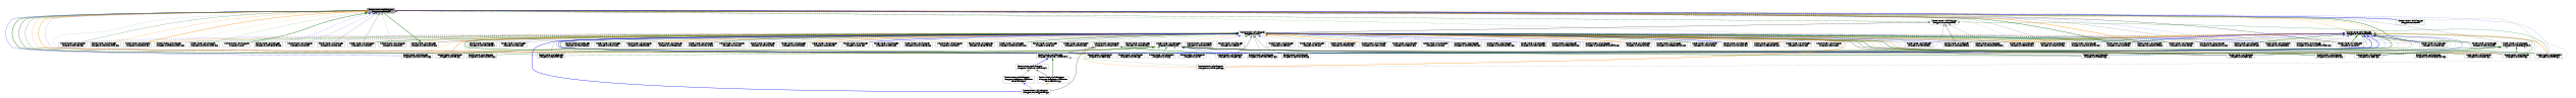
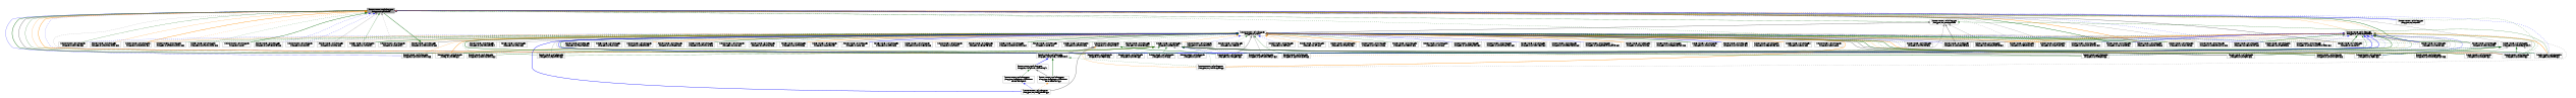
  digraph {
    fontname="DejaVu Serif"
    node [color=grey40 fillcolor=white fontname="DejaVu Serif" fontsize=10 shape=box style=filled]
    edge [color=darkgreen dir=back fontname="DejaVu Serif" fontsize=10 labelfontname=Helvetica labelfontsize=10 style=solid]
    n1 [color=gray40 fillcolor=grey60 fontcolor=black height=0.2 label="/home/runner/work/doxygen\l/doxygen/src/filedef.h" width=0.4]
    n2 [height=0.2 label="/home/runner/work/doxygen\l/doxygen/src/classdef.cpp" width=0.4]
    n3 [height=0.2 label="/home/runner/work/doxygen\l/doxygen/src/code.l" width=0.4]
    n4 [height=0.2 label="/home/runner/work/doxygen\l/doxygen/src/conceptdef.h" width=0.4]
    n5 [height=0.2 label="/home/runner/work/doxygen\l/doxygen/src/filedef.cpp" width=0.4]
    n6 [height=0.2 label="/home/runner/work/doxygen\l/doxygen/src/context.cpp" width=0.4]
    n7 [height=0.2 label="/home/runner/work/doxygen\l/doxygen/src/defgen.cpp" width=0.4]
    n8 [height=0.2 label="/home/runner/work/doxygen\l/doxygen/src/definition.cpp" width=0.4]
-   n9 [height=0.2 label="/home/runner/work/doxygen\l/doxygen/src/dirdef.cpp" width=0.4]
+   n9 [height=0.2 label="/home/runner/work/doxygen\l/tooltip/src/dirdef.cpp" width=0.4]
    n10 [height=0.2 label="/home/runner/work/doxygen\l/doxygen/src/docbookvisitor.cpp" width=0.4]
    n11 [height=0.2 label="/home/runner/work/doxygen\l/doxygen/src/docparser.cpp" width=0.4]
    n12 [height=0.2 label="/home/runner/work/doxygen\l/doxygen/src/docsets.cpp" width=0.4]
    n13 [height=0.2 label="/home/runner/work/doxygen\l/doxygen/src/index.cpp" width=0.4]
    n14 [height=0.2 label="/home/runner/work/doxygen\l/doxygen/src/tagreader.cpp" width=0.4]
    n15 [height=0.2 label="/home/runner/work/doxygen\l/doxygen/src/util.cpp" width=0.4]
    n16 [height=0.2 label="/home/runner/work/doxygen\l/doxygen/src/xmldocvisitor.cpp" width=0.4]
    n17 [height=0.2 label="/home/runner/work/doxygen\l/doxygen/src/fortrancode.l" width=0.4]
    n18 [height=0.2 label="/home/runner/work/doxygen\l/doxygen/src/ftvhelp.cpp" width=0.4]
    n19 [height=0.2 label="/home/runner/work/doxygen\l/doxygen/src/groupdef.cpp" width=0.4]
    n20 [height=0.2 label="/home/runner/work/doxygen\l/doxygen/src/htmldocvisitor.cpp" width=0.4]
    n21 [height=0.2 label="/home/runner/work/doxygen\l/doxygen/src/htmlhelp.cpp" width=0.4]
    n22 [height=0.2 label="/home/runner/work/doxygen\l/doxygen/src/latexdocvisitor.cpp" width=0.4]
    n23 [height=0.2 label="/home/runner/work/doxygen\l/doxygen/src/mandocvisitor.cpp" width=0.4]
    n24 [height=0.2 label="/home/runner/work/doxygen\l/doxygen/src/memberdef.cpp" width=0.4]
    n25 [height=0.2 label="/home/runner/work/doxygen\l/doxygen/src/membergroup.cpp" width=0.4]
    n26 [height=0.2 label="/home/runner/work/doxygen\l/doxygen/src/memberlist.cpp" width=0.4]
    n27 [height=0.2 label="/home/runner/work/doxygen\l/doxygen/src/pre.l" width=0.4]
    n28 [height=0.2 label="/home/runner/work/doxygen\l/doxygen/src/pycode.l" width=0.4]
    n29 [height=0.2 label="/home/runner/work/doxygen\l/doxygen/src/searchindex.cpp" width=0.4]
    n30 [height=0.2 label="/home/runner/work/doxygen\l/doxygen/src/sqlcode.l" width=0.4]
    n31 [height=0.2 label="/home/runner/work/doxygen\l/doxygen/src/tooltip.cpp" width=0.4]
    n32 [height=0.2 label="/home/runner/work/doxygen\l/doxygen/src/vhdlcode.l" width=0.4]
    n33 [height=0.2 label="/home/runner/work/doxygen\l/doxygen/src/xmlcode.l" width=0.4]
    n34 [height=0.2 label="/home/runner/work/doxygen\l/doxygen/src/dotincldepgraph.h" width=0.4]
    n35 [height=0.2 label="/home/runner/work/doxygen\l/doxygen/src/lexcode.l" width=0.4]
    n36 [height=0.2 label="/home/runner/work/doxygen\l/doxygen/src/namespacedef.h" width=0.4]
    n37 [height=0.2 label="/home/runner/work/doxygen\l/doxygen/src/conceptdef.cpp" width=0.4]
    n38 [height=0.2 label="/home/runner/work/doxygen\l/doxygen/src/doxygen.cpp" width=0.4]
    n39 [height=0.2 label="/home/runner/work/doxygen\l/doxygen/src/namespacedef.cpp" width=0.4]
    n40 [height=0.2 label="/home/runner/work/doxygen\l/doxygen/src/util.h" width=0.4]
    n41 [height=0.2 label="/home/runner/work/doxygen\l/doxygen/src/rtfdocvisitor.cpp" width=0.4]
    n42 [height=0.2 label="/home/runner/work/doxygen\l/doxygen/src/docbookgen.cpp" width=0.4]
    n43 [height=0.2 label="/home/runner/work/doxygen\l/doxygen/src/dotincldepgraph.cpp" width=0.4]
    n44 [height=0.2 label="/home/runner/work/doxygen\l/doxygen/src/latexgen.cpp" width=0.4]
    n45 [height=0.2 label="/home/runner/work/doxygen\l/doxygen/src/rtfgen.cpp" width=0.4]
    n46 [height=0.2 label="/home/runner/work/doxygen\l/doxygen/src/xmlgen.cpp" width=0.4]
    n47 [height=0.2 label="/home/runner/work/doxygen\l/doxygen/src/htmlgen.cpp" width=0.4]
    n48 [height=0.2 label="/home/runner/work/doxygen\l/doxygen/src/docnode.cpp" width=0.4]
    n49 [height=0.2 label="/home/runner/work/doxygen\l/doxygen/src/dotgroupcollaboration.cpp" width=0.4]
    n50 [height=0.2 label="/home/runner/work/doxygen\l/doxygen/src/perlmodgen.cpp" width=0.4]
    n51 [height=0.2 label="/home/runner/work/doxygen\l/doxygen/src/searchindex_js.cpp" width=0.4]
    n52 [height=0.2 label="/home/runner/work/doxygen\l/doxygen/src/vhdldocgen.cpp" width=0.4]
    n53 [height=0.2 label="/home/runner/work/doxygen\l/doxygen/src/pagedef.cpp" width=0.4]
    n54 [height=0.2 label="/home/runner/work/doxygen\l/doxygen/src/symbolresolver.cpp" width=0.4]
    n55 [height=0.2 label="/home/runner/work/doxygen\l/doxygen/src/cite.cpp" width=0.4]
    n56 [height=0.2 label="/home/runner/work/doxygen\l/doxygen/src/classlist.cpp" width=0.4]
    n57 [height=0.2 label="/home/runner/work/doxygen\l/doxygen/src/commentcnv.l" width=0.4]
    n58 [height=0.2 label="/home/runner/work/doxygen\l/doxygen/src/commentscan.l" width=0.4]
    n59 [height=0.2 label="/home/runner/work/doxygen\l/doxygen/src/declinfo.l" width=0.4]
    n60 [height=0.2 label="/home/runner/work/doxygen\l/doxygen/src/defargs.l" width=0.4]
    n61 [height=0.2 label="/home/runner/work/doxygen\l/doxygen/src/dia.cpp" width=0.4]
    n62 [height=0.2 label="/home/runner/work/doxygen\l/doxygen/src/diagram.cpp" width=0.4]
    n63 [height=0.2 label="/home/runner/work/doxygen\l/doxygen/src/docgroup.cpp" width=0.4]
    n64 [height=0.2 label="/home/runner/work/doxygen\l/doxygen/src/declinfo.cpp" width=0.4]
    n65 [height=0.2 label="/home/runner/work/doxygen\l/doxygen/src/dot.cpp" width=0.4]
    n66 [height=0.2 label="/home/runner/work/doxygen\l/doxygen/src/dotcallgraph.cpp" width=0.4]
    n67 [height=0.2 label="/home/runner/work/doxygen\l/doxygen/src/dotclassgraph.cpp" width=0.4]
    n68 [height=0.2 label="/home/runner/work/doxygen\l/doxygen/src/dotdirdeps.cpp" width=0.4]
    n69 [height=0.2 label="/home/runner/work/doxygen\l/doxygen/src/dotfilepatcher.cpp" width=0.4]
    n70 [height=0.2 label="/home/runner/work/doxygen\l/doxygen/src/dotgfxhierarchytable.cpp" width=0.4]
    n71 [height=0.2 label="/home/runner/work/doxygen\l/doxygen/src/dotgraph.cpp" width=0.4]
    n72 [height=0.2 label="/home/runner/work/doxygen\l/doxygen/src/dotlegendgraph.cpp" width=0.4]
    n73 [height=0.2 label="/home/runner/work/doxygen\l/doxygen/src/dotnode.cpp" width=0.4]
    n74 [height=0.2 label="/home/runner/work/doxygen\l/doxygen/src/dotrunner.cpp" width=0.4]
    n75 [height=0.2 label="/home/runner/work/doxygen\l/doxygen/src/eclipsehelp.cpp" width=0.4]
    n76 [height=0.2 label="/home/runner/work/doxygen\l/doxygen/src/emoji.cpp" width=0.4]
    n77 [height=0.2 label="/home/runner/work/doxygen\l/doxygen/src/entry.cpp" width=0.4]
    n78 [height=0.2 label="/home/runner/work/doxygen\l/doxygen/src/filename.h" width=0.4]
    n79 [height=0.2 label="/home/runner/work/doxygen\l/doxygen/src/fortranscanner.l" width=0.4]
    n80 [height=0.2 label="/home/runner/work/doxygen\l/doxygen/src/htags.cpp" width=0.4]
    n81 [height=0.2 label="/home/runner/work/doxygen\l/doxygen/src/language.cpp" width=0.4]
    n82 [height=0.2 label="/home/runner/work/doxygen\l/doxygen/src/layout.cpp" width=0.4]
    n83 [height=0.2 label="/home/runner/work/doxygen\l/doxygen/src/lexscanner.l" width=0.4]
    n84 [height=0.2 label="/home/runner/work/doxygen\l/doxygen/src/mangen.cpp" width=0.4]
    n85 [height=0.2 label="/home/runner/work/doxygen\l/doxygen/src/markdown.cpp" width=0.4]
    n86 [height=0.2 label="/home/runner/work/doxygen\l/doxygen/src/msc.cpp" width=0.4]
    n87 [height=0.2 label="/home/runner/work/doxygen\l/doxygen/src/plantuml.cpp" width=0.4]
    n88 [height=0.2 label="/home/runner/work/doxygen\l/doxygen/src/portable.cpp" width=0.4]
    n89 [height=0.2 label="/home/runner/work/doxygen\l/doxygen/src/pyscanner.l" width=0.4]
    n90 [height=0.2 label="/home/runner/work/doxygen\l/doxygen/src/qhp.cpp" width=0.4]
    n91 [height=0.2 label="/home/runner/work/doxygen\l/doxygen/src/reflist.cpp" width=0.4]
    n92 [height=0.2 label="/home/runner/work/doxygen\l/doxygen/src/resourcemgr.cpp" width=0.4]
    n93 [height=0.2 label="/home/runner/work/doxygen\l/doxygen/src/scanner.l" width=0.4]
    n94 [height=0.2 label="/home/runner/work/doxygen\l/doxygen/src/template.cpp" width=0.4]
    n95 [height=0.2 label="/home/runner/work/doxygen\l/doxygen/src/textdocvisitor.cpp" width=0.4]
    n96 [height=0.2 label="/home/runner/work/doxygen\l/doxygen/src/vhdljjparser.cpp" width=0.4]
    n97 [height=0.2 label="/home/runner/work/doxygen\l/doxygen/src/vhdljjparser.h" width=0.4]
    n98 [height=0.2 label="/home/runner/work/doxygen\l/doxygen/vhdlparser/VhdlParser.h" width=0.4]
    n99 [height=0.2 label="/home/runner/work/doxygen\l/doxygen/vhdlparser/VhdlParser\lErrorHandler.hpp" width=0.4]
    n100 [height=0.2 label="/home/runner/work/doxygen\l/doxygen/vhdlparser/vhdlstring.h" width=0.4]
    n101 [height=0.2 label="/home/runner/work/doxygen\l/doxygen/vhdlparser/VhdlParser\lTokenManager.h" width=0.4]
    n1 -> n2 [style=dashed]
    n1 -> n3 [color=gray40 style=dashed]
    n1 -> n4
    n1 -> n5 [color=blue style=dashed]
    n1 -> n6 [style=dashed]
    n1 -> n7 [color=darkorange]
    n1 -> n8 [color=gray40 style=dashed]
    n1 -> n9 [style=bold]
    n1 -> n10 [color=blue]
    n1 -> n11 [color=gray40]
    n1 -> n12 [color=darkorange]
    n1 -> n13 [color=darkorange style=bold]
    n1 -> n14
    n1 -> n15 [color=blue style=dashed]
    n1 -> n16 [color=gray40 style=bold]
    n1 -> n17 [style=bold]
    n1 -> n18
    n1 -> n19 [style=bold]
    n1 -> n20 [color=darkorange]
    n1 -> n21 [color=darkorange style=bold]
    n1 -> n22 [color=darkorange style=dashed]
    n1 -> n23 [style=dashed]
    n1 -> n24 [color=darkorange style=bold]
    n1 -> n25 [color=gray40]
    n1 -> n26 [color=blue style=dashed]
    n1 -> n27 [style=bold]
    n1 -> n28 [color=gray40 style=bold]
    n1 -> n29 [color=blue style=dashed]
    n1 -> n30 [color=blue style=dashed]
    n1 -> n31 [color=gray40]
    n1 -> n32
    n1 -> n33 [color=gray40 style=dashed]
    n1 -> n34 [color=gray40]
    n1 -> n35 [color=blue style=bold]
    n1 -> n36 [color=darkorange]
    n4 -> n5
    n4 -> n37 [color=gray40 style=bold]
    n4 -> n38 [color=gray40]
    n4 -> n39 [color=gray40]
    n4 -> n40 [color=gray40 style=bold]
    n34 -> n5 [color=gray40 style=dashed]
    n34 -> n6 [style=bold]
    n34 -> n42 [style=dashed]
    n34 -> n43 [color=darkorange style=dashed]
    n34 -> n44 [color=blue style=dashed]
    n34 -> n45 [style=bold]
    n34 -> n46
    n34 -> n47 [color=gray40]
    n36 -> n2 [color=gray40 style=dashed]
    n36 -> n3 [color=blue style=dashed]
    n36 -> n5 [color=darkorange style=bold]
    n36 -> n6
    n36 -> n7
    n36 -> n8 [color=darkorange style=bold]
    n36 -> n11 [color=blue style=dashed]
    n36 -> n12 [color=blue style=bold]
    n36 -> n13 [color=blue style=bold]
    n36 -> n15 [color=blue style=bold]
    n36 -> n17 [color=gray40 style=dashed]
    n36 -> n19 [color=blue style=bold]
    n36 -> n24 [color=darkorange]
    n36 -> n25 [color=blue style=dashed]
    n36 -> n26 [style=bold]
    n36 -> n28 [style=bold]
    n36 -> n37 [style=dashed]
    n36 -> n38 [style=bold]
    n36 -> n39 [color=darkorange style=bold]
    n36 -> n42 [style=dashed]
    n36 -> n44
    n36 -> n45 [color=blue]
    n36 -> n46 [color=gray40]
-   n36 -> n48 [color=blue]
    n36 -> n49 [color=blue style=dashed]
    n36 -> n50 [color=darkorange style=dashed]
    n36 -> n51 [style=dashed]
    n36 -> n52 [color=gray40 style=dashed]
    n36 -> n53 [color=gray40 style=dashed]
    n36 -> n54 [color=blue]
    n40 -> n2 [color=gray40 style=dashed]
    n40 -> n3 [style=bold]
    n40 -> n5 [color=blue style=dashed]
    n40 -> n6 [color=darkorange style=bold]
    n40 -> n7 [style=bold]
    n40 -> n8 [color=gray40 style=bold]
    n40 -> n9 [color=darkorange style=bold]
    n40 -> n10 [color=darkorange]
    n40 -> n11 [color=darkorange style=bold]
    n40 -> n12 [style=dashed]
    n40 -> n13 [color=gray40]
    n40 -> n14 [color=gray40]
    n40 -> n15 [color=blue style=bold]
    n40 -> n16 [style=dashed]
    n40 -> n17 [color=gray40]
    n40 -> n18 [color=blue style=dashed]
    n40 -> n19
    n40 -> n20 [color=gray40 style=dashed]
    n40 -> n21 [color=darkorange]
    n40 -> n22
    n40 -> n23 [style=dashed]
    n40 -> n24 [style=bold]
    n40 -> n25 [style=dashed]
    n40 -> n26 [color=gray40 style=dashed]
    n40 -> n27 [style=dashed]
    n40 -> n28 [color=darkorange style=dashed]
    n40 -> n29 [color=gray40 style=dashed]
    n40 -> n30 [color=gray40]
    n40 -> n31 [color=darkorange style=dashed]
    n40 -> n32 [style=bold]
    n40 -> n33 [color=darkorange]
    n40 -> n37 [color=blue]
    n40 -> n38 [color=gray40 style=bold]
    n40 -> n39 [color=gray40 style=bold]
    n40 -> n41 [color=gray40 style=bold]
    n40 -> n42 [style=bold]
    n40 -> n43 [style=dashed]
    n40 -> n44 [color=gray40 style=bold]
    n40 -> n45 [color=darkorange]
    n40 -> n46 [color=gray40 style=bold]
    n40 -> n47 [style=bold]
    n40 -> n48 [style=bold]
    n40 -> n49 [style=dashed]
    n40 -> n50
    n40 -> n51 [color=gray40]
    n40 -> n52 [color=darkorange style=bold]
    n40 -> n53 [color=blue]
    n40 -> n54 [style=dashed]
    n40 -> n55 [color=gray40 style=bold]
    n40 -> n56
    n40 -> n57 [color=gray40 style=dashed]
    n40 -> n58 [color=blue style=dashed]
    n40 -> n59 [style=dashed]
    n40 -> n60 [color=blue style=dashed]
    n40 -> n61 [color=darkorange]
    n40 -> n62 [color=gray40]
    n40 -> n63 [color=darkorange style=bold]
    n40 -> n64
    n40 -> n65 [style=dashed]
    n40 -> n66 [color=blue]
    n40 -> n67 [color=gray40 style=dashed]
    n40 -> n68 [color=blue]
-   n40 -> n69 [color=blue style=dashed]
+   n40 -> n69 [color=darkorange style=dashed]
    n40 -> n70 [color=blue]
    n40 -> n71 [color=darkorange style=bold]
    n40 -> n72 [color=gray40]
    n40 -> n73 [style=bold]
    n40 -> n74 [color=blue style=bold]
    n40 -> n75 [color=gray40 style=dashed]
    n40 -> n76 [color=darkorange style=bold]
    n40 -> n77 [color=gray40]
    n40 -> n78 [color=darkorange]
    n40 -> n79 [color=gray40]
    n40 -> n80 [color=gray40]
    n40 -> n81
    n40 -> n82 [color=gray40]
    n40 -> n83 [color=darkorange style=bold]
    n40 -> n84 [color=gray40]
    n40 -> n85 [style=bold]
    n40 -> n86 [color=blue style=dashed]
    n40 -> n87
    n40 -> n88 [color=darkorange style=bold]
    n40 -> n89 [color=gray40 style=bold]
    n40 -> n90 [color=blue style=bold]
    n40 -> n91 [color=gray40]
    n40 -> n92 [color=darkorange]
    n40 -> n93 [style=dashed]
    n40 -> n94 [color=gray40]
    n40 -> n95 [style=bold]
    n40 -> n96 [color=blue style=bold]
    n40 -> n97 [style=dashed]
    n41 -> n1 [style=bold]
    n78 -> n3 [color=gray40 style=dashed]
    n78 -> n5 [style=bold]
    n78 -> n6 [color=gray40 style=bold]
    n78 -> n7 [color=gray40 style=dashed]
    n78 -> n9 [style=bold]
    n78 -> n10 [color=darkorange]
    n78 -> n13 [style=dashed]
    n78 -> n14
    n78 -> n15
    n78 -> n16
    n78 -> n38 [color=blue]
    n78 -> n42 [color=gray40]
    n78 -> n44 [style=bold]
    n78 -> n45 [color=gray40 style=bold]
    n78 -> n46 [color=gray40 style=bold]
    n78 -> n50 [color=gray40 style=dashed]
    n78 -> n51 [color=gray40]
    n78 -> n52 [style=dashed]
    n97 -> n38 [style=bold]
    n97 -> n52 [color=darkorange]
    n97 -> n96 [color=gray40 style=bold]
    n97 -> n98 [color=gray40 style=bold]
    n98 -> n52 [style=dashed]
    n98 -> n99 [style=bold]
    n98 -> n100 [color=blue style=bold]
    n99 -> n96 [color=darkorange style=dashed]
    n100 -> n99 [color=gray40 style=bold]
    n100 -> n101
    n101 -> n96 [color=blue]
  }
